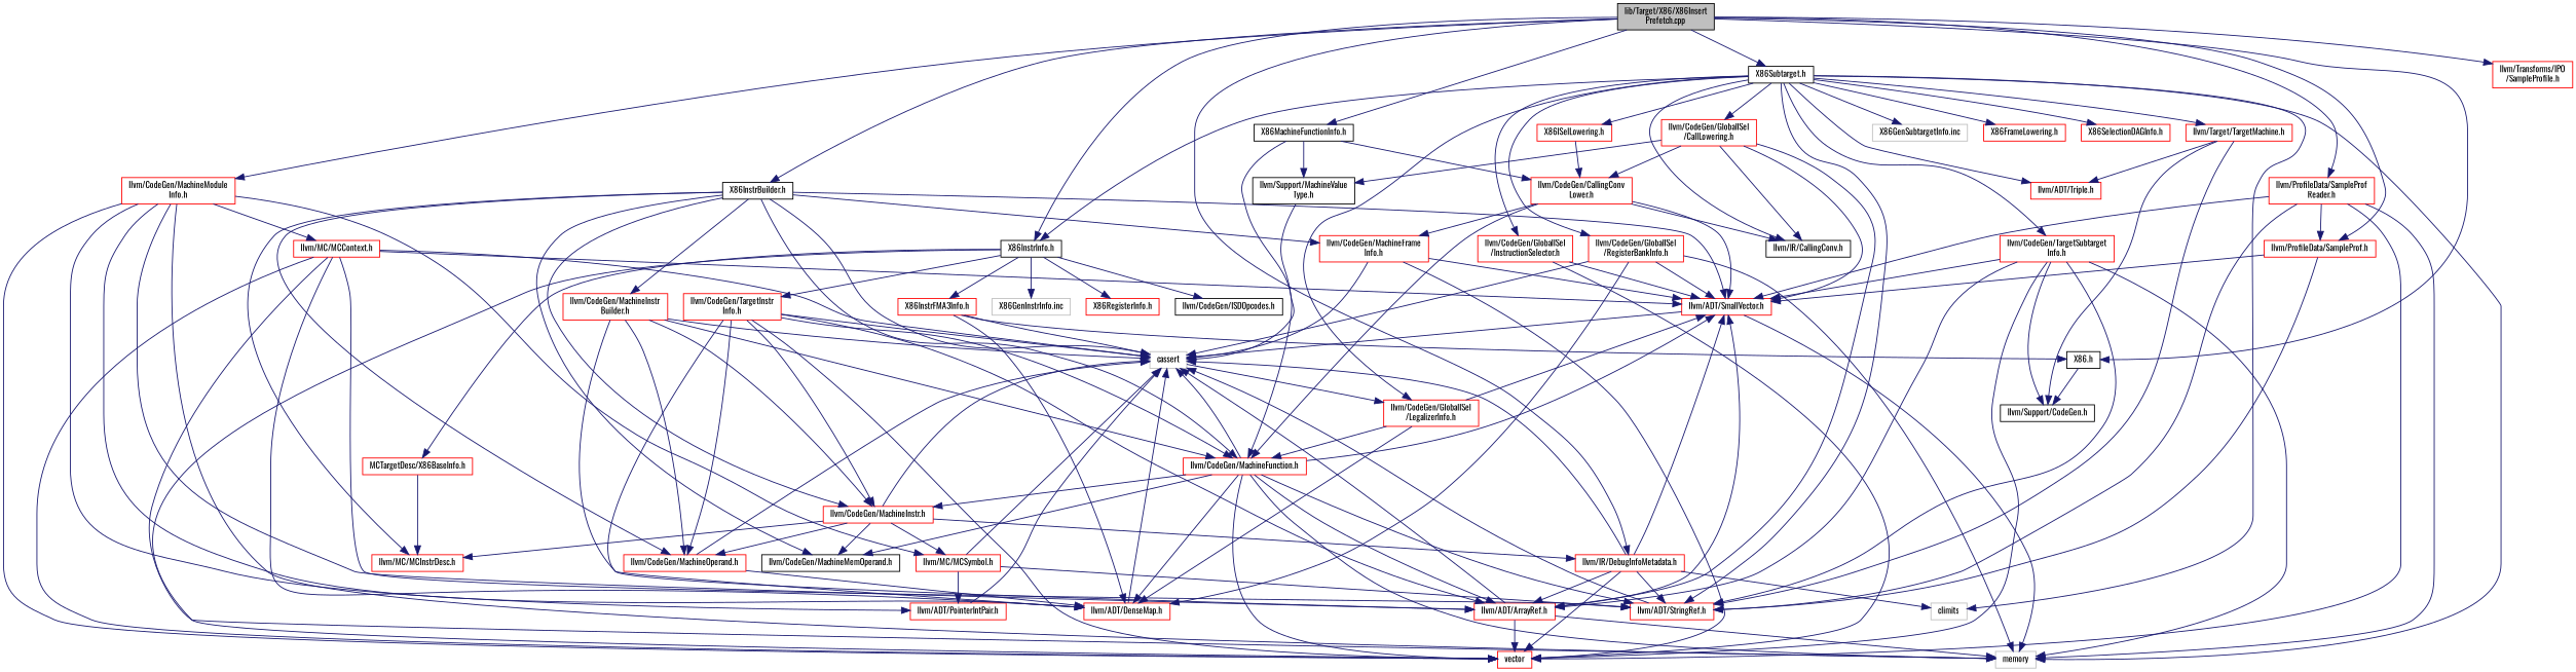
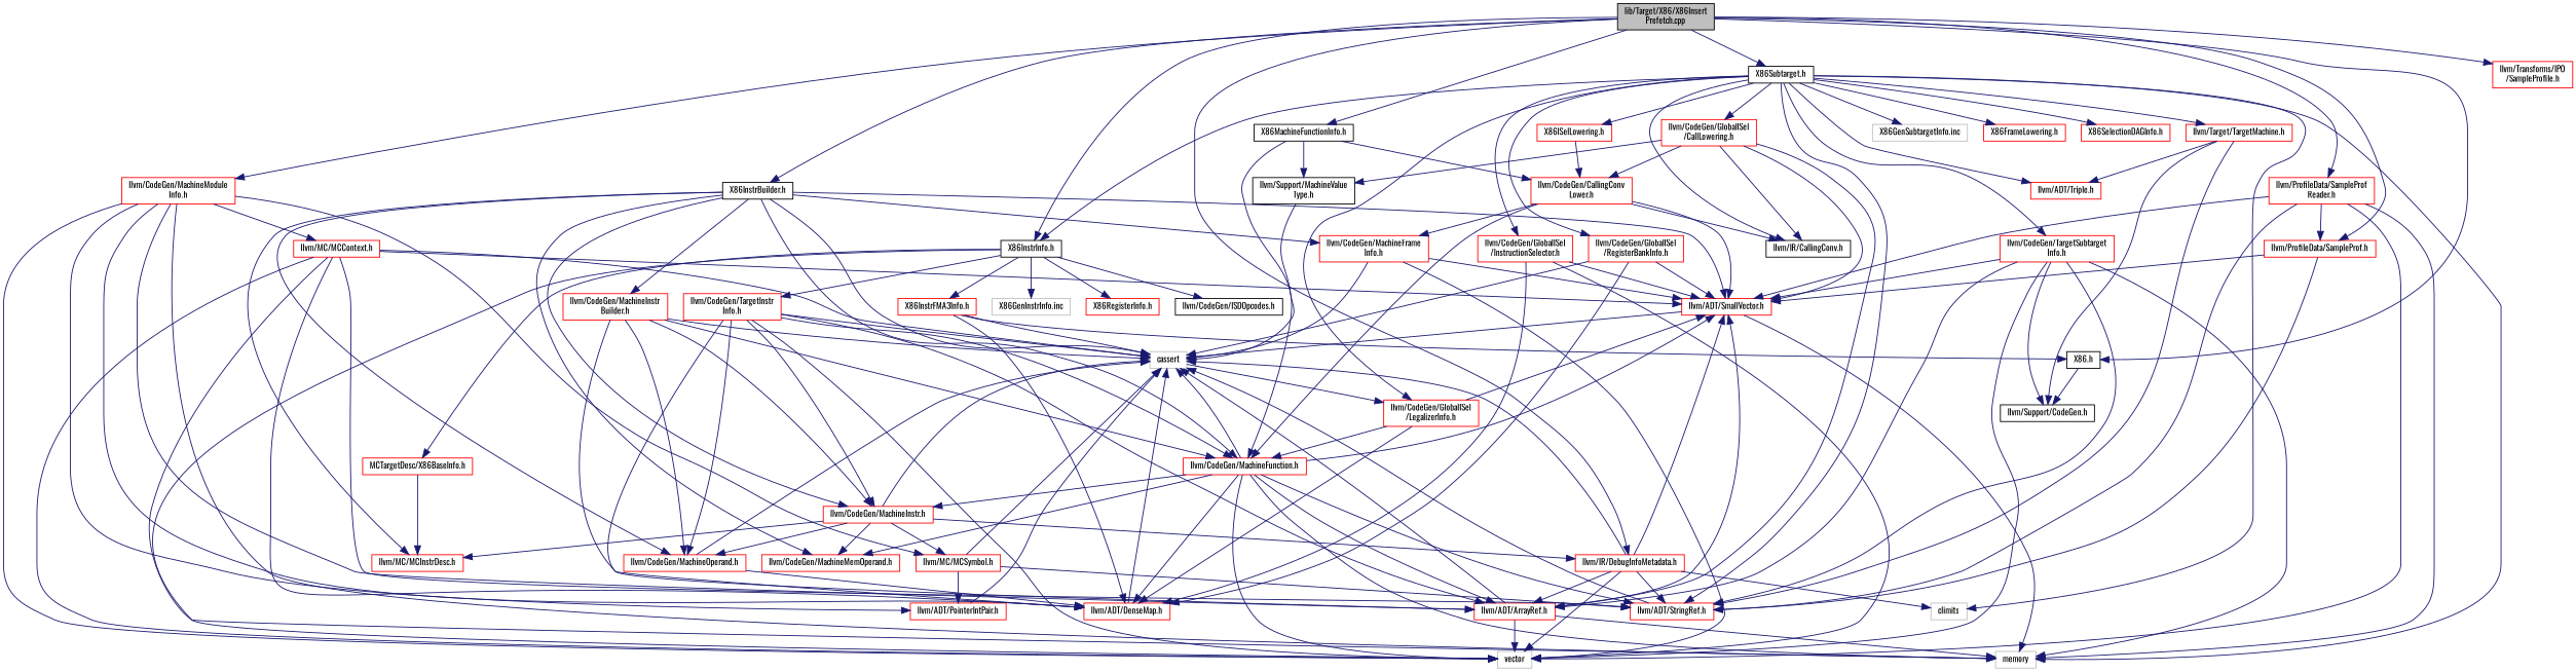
  digraph {
    fontname=Oswald
    node [color=red fontname=Oswald fontsize=10 shape=box]
    edge [color=midnightblue fontname=Oswald fontsize=10 labelfontname=Helvetica labelfontsize=10 style=solid]
    n1 [color=black fillcolor=grey75 fontcolor=black height=0.2 label="lib/Target/X86/X86Insert\lPrefetch.cpp" style=filled width=0.4]
    n2 [color=black height=0.2 label="X86.h" width=0.4]
    n3 [color=black height=0.2 label="X86InstrBuilder.h" width=0.4]
    n4 [height=0.2 label="llvm/IR/DebugInfoMetadata.h" width=0.4]
    n5 [color=black height=0.2 label="X86InstrInfo.h" width=0.4]
    n6 [color=black height=0.2 label="X86MachineFunctionInfo.h" width=0.4]
    n7 [color=black height=0.2 label="X86Subtarget.h" width=0.4]
    n8 [height=0.2 label="llvm/CodeGen/MachineModule\lInfo.h" width=0.4]
    n9 [height=0.2 label="llvm/ProfileData/SampleProf.h" width=0.4]
    n10 [height=0.2 label="llvm/ProfileData/SampleProf\lReader.h" width=0.4]
    n11 [height=0.2 label="llvm/Transforms/IPO\l/SampleProfile.h" width=0.4]
    n12 [color=black height=0.2 label="llvm/Support/CodeGen.h" width=0.4]
    n13 [height=0.2 label="llvm/ADT/SmallVector.h" width=0.4]
    n14 [color=grey75 height=0.2 label=cassert width=0.4]
    n15 [height=0.2 label="llvm/CodeGen/MachineFrame\lInfo.h" width=0.4]
    n16 [height=0.2 label="llvm/CodeGen/MachineFunction.h" width=0.4]
    n17 [height=0.2 label="llvm/CodeGen/MachineInstr.h" width=0.4]
-   n18 [color=black height=0.2 label="llvm/CodeGen/MachineMemOperand.h" width=0.4]
+   n18 [height=0.2 label="llvm/CodeGen/MachineMemOperand.h" width=0.4]
    n19 [height=0.2 label="llvm/CodeGen/MachineOperand.h" width=0.4]
    n20 [height=0.2 label="llvm/MC/MCInstrDesc.h" width=0.4]
    n21 [height=0.2 label="llvm/CodeGen/MachineInstr\lBuilder.h" width=0.4]
-   n22 [height=0.2 label=vector width=0.4]
+   n22 [color=grey75 height=0.2 label=vector width=0.4]
    n23 [height=0.2 label="llvm/ADT/ArrayRef.h" width=0.4]
    n24 [height=0.2 label="llvm/ADT/StringRef.h" width=0.4]
    n25 [color=grey75 height=0.2 label=climits width=0.4]
    n26 [height=0.2 label="MCTargetDesc/X86BaseInfo.h" width=0.4]
    n27 [height=0.2 label="X86InstrFMA3Info.h" width=0.4]
    n28 [height=0.2 label="X86RegisterInfo.h" width=0.4]
    n29 [color=black height=0.2 label="llvm/CodeGen/ISDOpcodes.h" width=0.4]
    n30 [height=0.2 label="llvm/CodeGen/TargetInstr\lInfo.h" width=0.4]
    n31 [color=grey75 height=0.2 label="X86GenInstrInfo.inc" width=0.4]
    n32 [height=0.2 label="llvm/CodeGen/CallingConv\lLower.h" width=0.4]
    n33 [color=black height=0.2 label="llvm/Support/MachineValue\lType.h" width=0.4]
    n34 [color=grey75 height=0.2 label=memory width=0.4]
    n35 [color=black height=0.2 label="llvm/IR/CallingConv.h" width=0.4]
    n36 [height=0.2 label="X86FrameLowering.h" width=0.4]
    n37 [height=0.2 label="X86ISelLowering.h" width=0.4]
    n38 [height=0.2 label="X86SelectionDAGInfo.h" width=0.4]
    n39 [height=0.2 label="llvm/ADT/Triple.h" width=0.4]
    n40 [height=0.2 label="llvm/CodeGen/GlobalISel\l/CallLowering.h" width=0.4]
    n41 [height=0.2 label="llvm/CodeGen/GlobalISel\l/InstructionSelector.h" width=0.4]
    n42 [height=0.2 label="llvm/CodeGen/GlobalISel\l/LegalizerInfo.h" width=0.4]
    n43 [height=0.2 label="llvm/CodeGen/GlobalISel\l/RegisterBankInfo.h" width=0.4]
    n44 [height=0.2 label="llvm/CodeGen/TargetSubtarget\lInfo.h" width=0.4]
    n45 [height=0.2 label="llvm/Target/TargetMachine.h" width=0.4]
    n46 [color=grey75 height=0.2 label="X86GenSubtargetInfo.inc" width=0.4]
    n47 [height=0.2 label="llvm/ADT/DenseMap.h" width=0.4]
    n48 [height=0.2 label="llvm/MC/MCSymbol.h" width=0.4]
    n49 [height=0.2 label="llvm/ADT/PointerIntPair.h" width=0.4]
    n50 [height=0.2 label="llvm/MC/MCContext.h" width=0.4]
    n1 -> n2
    n1 -> n3
    n1 -> n4
    n1 -> n5
    n1 -> n6
    n1 -> n7
    n1 -> n8
    n1 -> n9
    n1 -> n10
    n1 -> n11
    n2 -> n12
    n3 -> n13
    n3 -> n14
    n3 -> n15
    n3 -> n16
    n3 -> n17
    n3 -> n18
    n3 -> n19
    n3 -> n20
    n3 -> n21
    n4 -> n13
    n4 -> n14
    n4 -> n22
    n4 -> n23
    n4 -> n24
    n4 -> n25
    n5 -> n22
    n5 -> n26
    n5 -> n27
    n5 -> n28
    n5 -> n29
    n5 -> n30
    n5 -> n31
    n6 -> n16
    n6 -> n32
    n6 -> n33
    n7 -> n5
    n7 -> n24
    n7 -> n25
    n7 -> n34
    n7 -> n35
    n7 -> n36
    n7 -> n37
    n7 -> n38
    n7 -> n39
    n7 -> n40
    n7 -> n41
    n7 -> n42
    n7 -> n43
    n7 -> n44
    n7 -> n45
    n7 -> n46
    n8 -> n22
    n8 -> n23
    n8 -> n34
    n8 -> n47
    n8 -> n48
    n8 -> n49
    n8 -> n50
    n9 -> n13
    n9 -> n24
    n10 -> n9
    n10 -> n13
    n10 -> n22
    n10 -> n24
    n10 -> n34
    n13 -> n14
    n13 -> n34
    n14 -> n42
    n15 -> n13
    n15 -> n14
    n15 -> n22
    n16 -> n13
    n16 -> n14
    n16 -> n17
    n16 -> n18
    n16 -> n22
    n16 -> n23
    n16 -> n24
    n16 -> n34
    n16 -> n47
    n17 -> n4
    n17 -> n14
    n17 -> n18
    n17 -> n19
    n17 -> n20
    n17 -> n48
    n19 -> n14
    n19 -> n47
    n21 -> n14
    n21 -> n16
    n21 -> n17
    n21 -> n19
    n21 -> n23
    n23 -> n13
    n23 -> n14
    n23 -> n22
    n23 -> n34
    n24 -> n14
    n26 -> n20
    n27 -> n2
    n27 -> n14
    n27 -> n47
    n30 -> n14
    n30 -> n16
    n30 -> n17
    n30 -> n19
    n30 -> n22
    n30 -> n23
    n30 -> n47
    n32 -> n13
    n32 -> n15
    n32 -> n16
    n32 -> n35
    n33 -> n14
    n37 -> n32
    n40 -> n13
    n40 -> n23
    n40 -> n32
    n40 -> n33
    n40 -> n35
    n41 -> n13
    n41 -> n22
+   n41 -> n47
    n42 -> n13
    n42 -> n16
    n42 -> n47
    n43 -> n13
    n43 -> n14
-   n43 -> n34
    n43 -> n47
    n44 -> n12
    n44 -> n13
    n44 -> n22
    n44 -> n23
    n44 -> n24
    n44 -> n34
    n45 -> n12
    n45 -> n24
    n45 -> n39
    n47 -> n14
    n48 -> n14
    n48 -> n24
    n48 -> n49
    n49 -> n14
    n50 -> n13
    n50 -> n14
    n50 -> n22
    n50 -> n24
    n50 -> n34
    n50 -> n47
  }
